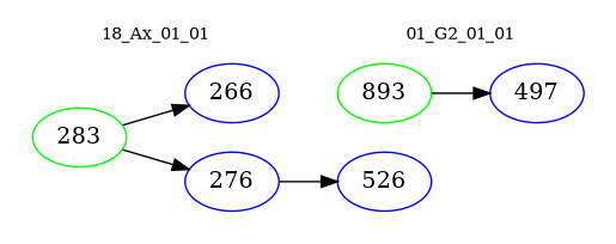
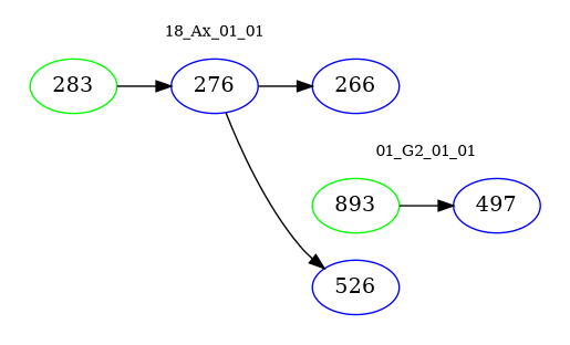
  digraph {
    rankdir=LR
    node [color=blue]
    edge [color=black]
    n1 [color=green label=283]
    n2 [label=276]
    n3 [label=266]
    n4 [color=green label=893]
    n5 [label=497]
    n6 [label=526]
    subgraph cluster_1 {
      color=white
      fontsize=10
      label="18_Ax_01_01"
      n1
      n2
      n3
    }
    subgraph cluster_2 {
      color=white
      fontsize=10
      label="01_G2_01_01"
      n4
      n5
      n6
    }
    n1 -> n2
-   n1 -> n3
+   n2 -> n3
    n2 -> n6
    n4 -> n5
  }
